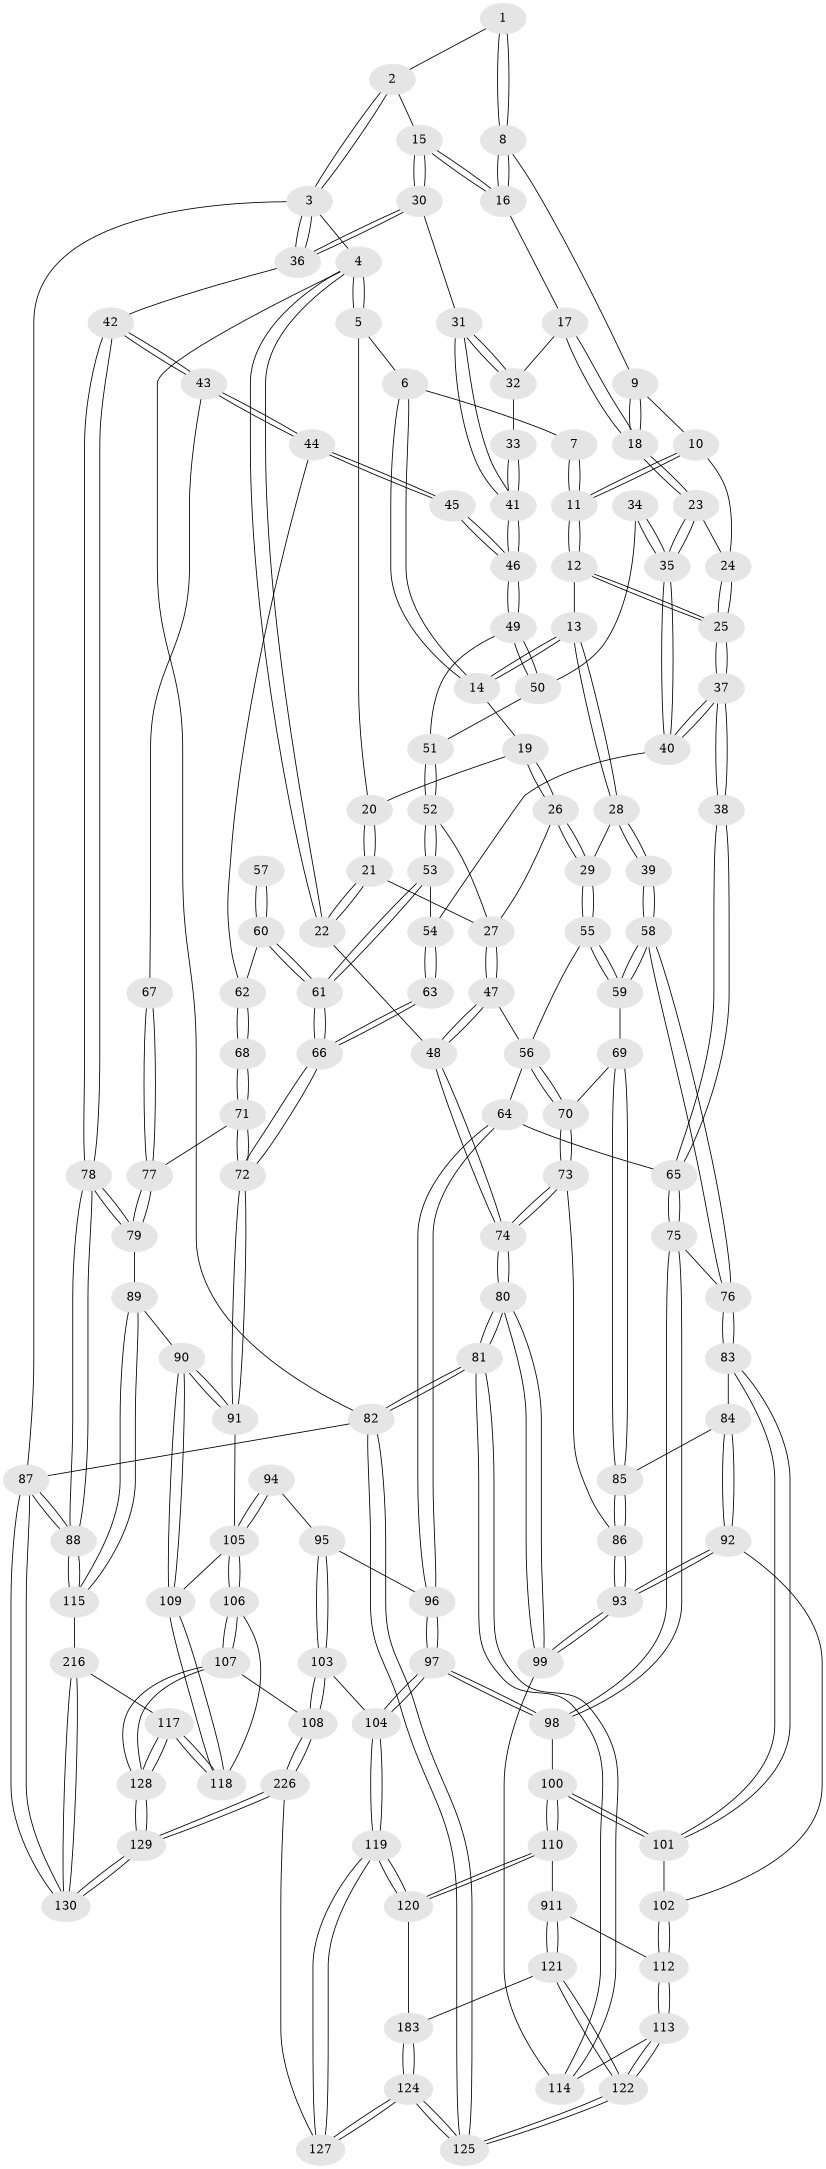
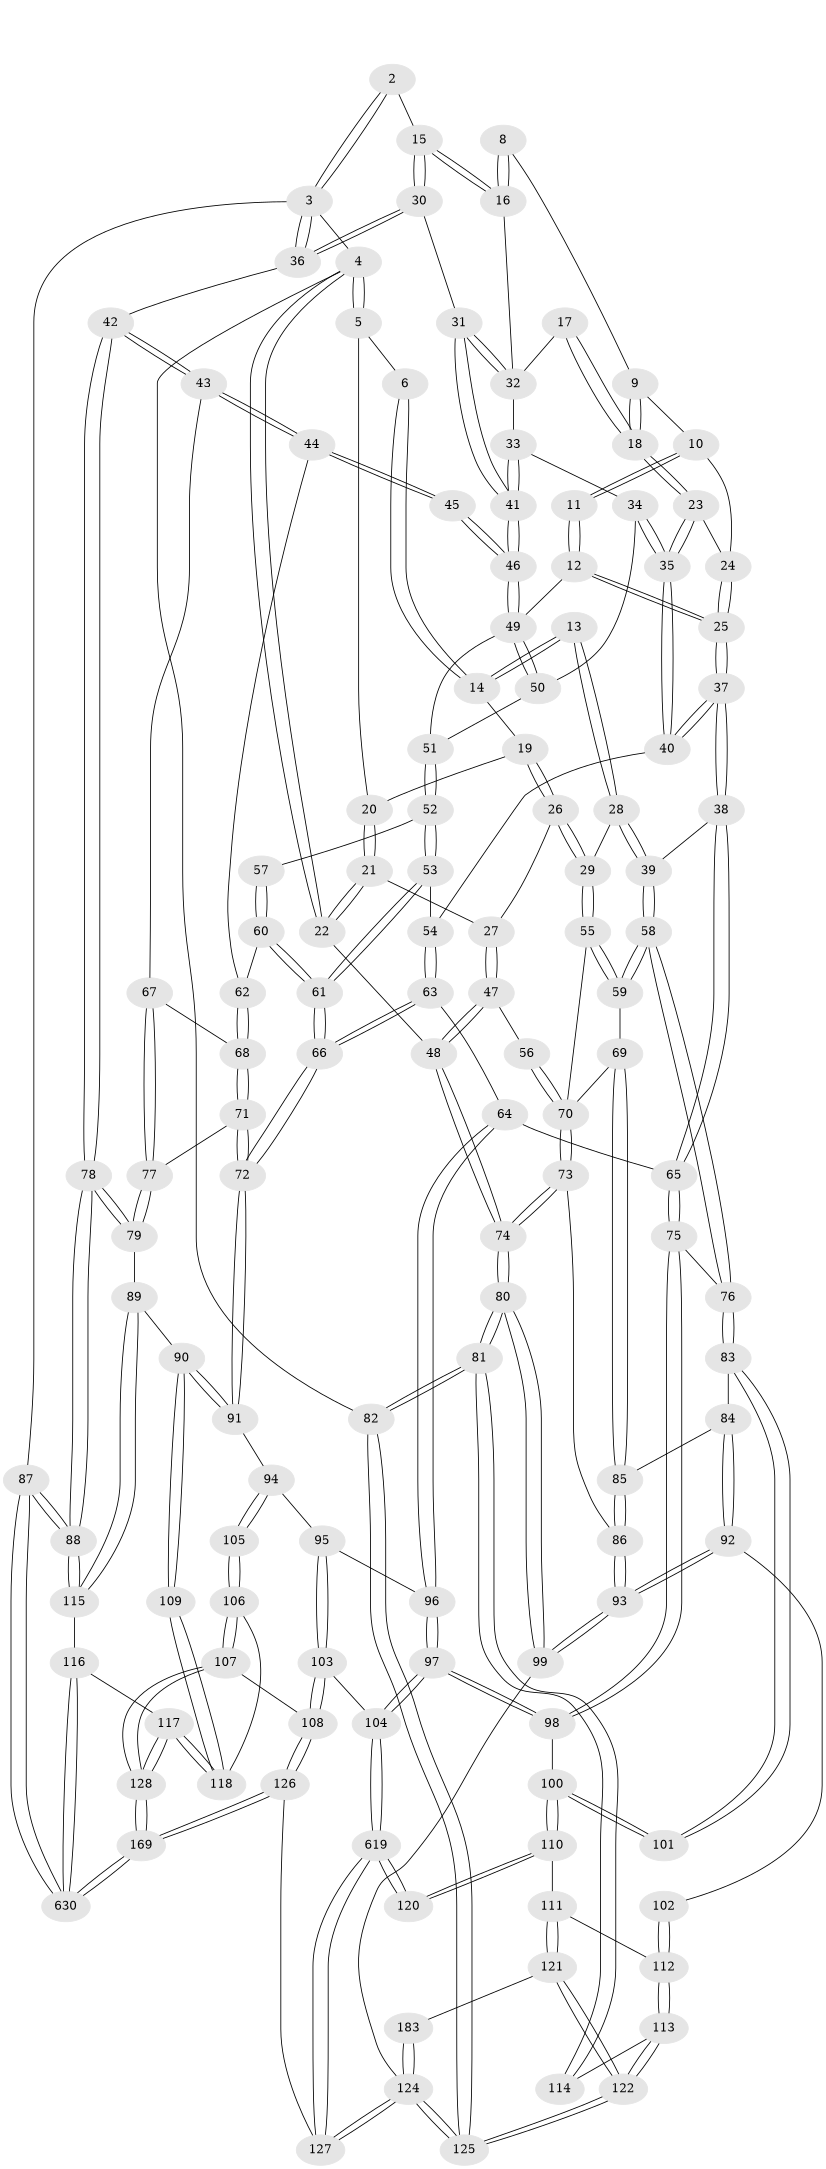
  graph {
    node [color=gray90 style=filled]
-   1
    2
    8
    3
    15
    9
    16
    4
    36
    87
    30
    5
    22
    82
    42
    88
-   130
+   130 [label=630]
    6
    20
    48
    125
-   7
    14
    21
    11
    19
    12
    10
    18
    17
    24
    23
    25
    13
    28
    37
    29
    39
    26
    31
    32
    33
    35
    27
    47
    74
    40
    38
    55
    56
    58
    59
    41
    46
    34
    50
    51
    54
    43
    78
    65
    75
    76
    63
    49
    44
    67
    79
    45
    62
    68
    77
    57
    60
    70
    80
    52
    53
    61
    66
    64
    69
    73
    83
    85
    72
    71
    96
    97
    98
    91
    86
    94
    93
    81
    99
    100
    84
    101
    89
    115
    90
    114
    92
    102
-   116 [label=216]
+   116
    109
    118
    95
    105
    112
    103
    106
    104
    108
-   119
+   119 [label=619]
    110
-   111 [label=911]
+   111
    120
    113
-   126 [label=226]
+   126
    127
    107
    128
-   129
+   129 [label=169]
    121
    n127 [label=183]
    122
    117
    124
-   1 -- 2
-   1 -- 8
-   1 -- 8
    2 -- 3
    2 -- 3
    2 -- 15
    8 -- 9
    8 -- 16
    8 -- 16
    3 -- 4
    3 -- 36
    3 -- 36
    3 -- 87
    15 -- 16
    15 -- 16
    15 -- 30
    15 -- 30
    9 -- 10
    9 -- 18
    9 -- 18
-   16 -- 17
+   16 -- 32
    4 -- 5
    4 -- 5
    4 -- 22
    4 -- 22
    4 -- 82
    36 -- 42
    87 -- 88
    87 -- 88
    87 -- 130
    87 -- 130
    30 -- 36
    30 -- 36
    30 -- 31
    5 -- 6
    5 -- 20
    22 -- 48
-   82 -- 87
    82 -- 125
    82 -- 125
    42 -- 43
    42 -- 43
    42 -- 78
    42 -- 78
    88 -- 115
    88 -- 115
-   6 -- 7
    6 -- 14
    6 -- 14
    20 -- 21
    20 -- 21
    48 -- 74
    48 -- 74
-   7 -- 11
-   7 -- 11
    14 -- 19
    21 -- 22
    21 -- 22
    21 -- 27
    11 -- 12
    11 -- 12
    19 -- 20
    19 -- 26
    19 -- 26
    12 -- 25
    12 -- 25
-   12 -- 13
+   12 -- 49
    10 -- 11
    10 -- 11
    10 -- 24
    18 -- 23
    18 -- 23
    17 -- 18
    17 -- 18
    17 -- 32
    24 -- 25
    24 -- 25
    23 -- 24
    23 -- 35
    23 -- 35
    25 -- 37
    25 -- 37
    13 -- 14
    13 -- 14
    13 -- 28
    13 -- 28
    28 -- 29
    28 -- 39
    28 -- 39
    37 -- 40
    37 -- 40
    37 -- 38
    37 -- 38
    29 -- 55
    29 -- 55
    39 -- 58
    39 -- 58
    26 -- 29
    26 -- 29
    26 -- 27
    31 -- 32
    31 -- 32
    31 -- 41
    31 -- 41
    32 -- 33
    33 -- 41
    33 -- 41
+   33 -- 34
    35 -- 40
    35 -- 40
    27 -- 47
    27 -- 47
    47 -- 48
    47 -- 48
    47 -- 56
    74 -- 80
    74 -- 80
    40 -- 54
+   38 -- 39
    38 -- 65
    38 -- 65
-   55 -- 56
+   55 -- 70
    55 -- 59
    55 -- 59
    56 -- 70
    56 -- 70
    58 -- 59
    58 -- 59
    58 -- 76
    58 -- 76
    59 -- 69
    41 -- 46
    41 -- 46
    46 -- 49
    46 -- 49
    34 -- 35
    34 -- 35
    34 -- 50
    50 -- 51
    51 -- 52
    51 -- 52
    54 -- 63
    54 -- 63
    43 -- 44
    43 -- 44
    43 -- 67
    78 -- 88
    78 -- 88
    78 -- 79
    78 -- 79
    65 -- 75
    65 -- 75
    75 -- 76
    75 -- 98
    75 -- 98
    76 -- 83
    76 -- 83
    63 -- 66
    63 -- 66
-   56 -- 64
+   63 -- 64
    49 -- 50
    49 -- 50
    49 -- 51
    44 -- 45
    44 -- 45
    44 -- 62
+   67 -- 68
    67 -- 77
    67 -- 77
    79 -- 89
    45 -- 46
    45 -- 46
    62 -- 68
    62 -- 68
    68 -- 71
    68 -- 71
    77 -- 79
    77 -- 79
    57 -- 60
    57 -- 60
    60 -- 62
    60 -- 61
    60 -- 61
    70 -- 73
    70 -- 73
    80 -- 81
    80 -- 81
    80 -- 99
    80 -- 99
-   52 -- 27
+   52 -- 57
    52 -- 53
    52 -- 53
    53 -- 54
    53 -- 61
    53 -- 61
    61 -- 66
    61 -- 66
    66 -- 72
    66 -- 72
    64 -- 65
    64 -- 96
    64 -- 96
    69 -- 70
    69 -- 85
    69 -- 85
    73 -- 74
    73 -- 74
    73 -- 86
    83 -- 84
    83 -- 101
    83 -- 101
    85 -- 86
    85 -- 86
    72 -- 91
    72 -- 91
    71 -- 77
    71 -- 72
    71 -- 72
    96 -- 97
    96 -- 97
    97 -- 98
    97 -- 98
    97 -- 104
    97 -- 104
    98 -- 100
-   91 -- 105
+   91 -- 94
    86 -- 93
    86 -- 93
    94 -- 95
    94 -- 105
    94 -- 105
    93 -- 99
    93 -- 99
    81 -- 82
    81 -- 82
    81 -- 114
    81 -- 114
-   99 -- 114
+   99 -- 124
    100 -- 101
    100 -- 101
    100 -- 110
    100 -- 110
    84 -- 85
    84 -- 92
    84 -- 92
-   101 -- 102
    89 -- 115
    89 -- 115
    89 -- 90
    115 -- 116
    90 -- 91
    90 -- 91
    90 -- 109
    90 -- 109
    92 -- 93
    92 -- 93
    92 -- 102
    102 -- 112
    102 -- 112
    116 -- 130
    116 -- 130
    116 -- 117
    109 -- 118
    109 -- 118
    95 -- 96
    95 -- 103
    95 -- 103
-   105 -- 109
    105 -- 106
    105 -- 106
    112 -- 113
    112 -- 113
    103 -- 104
    103 -- 108
    103 -- 108
    106 -- 118
    106 -- 107
    106 -- 107
    104 -- 119
    104 -- 119
    108 -- 126
    108 -- 126
    119 -- 120
    119 -- 120
    119 -- 127
    119 -- 127
    110 -- 111
    110 -- 120
    110 -- 120
    111 -- 112
    111 -- 121
    111 -- 121
-   120 -- n127
    113 -- 114
    113 -- 122
    113 -- 122
    126 -- 127
    126 -- 129
    126 -- 129
    107 -- 108
    107 -- 128
    107 -- 128
    128 -- 129
    128 -- 129
    129 -- 130
    129 -- 130
    121 -- n127
    121 -- 122
    121 -- 122
    n127 -- 124
    n127 -- 124
    122 -- 125
    122 -- 125
    117 -- 118
    117 -- 118
    117 -- 128
    117 -- 128
    124 -- 125
    124 -- 125
    124 -- 127
    124 -- 127
  }
